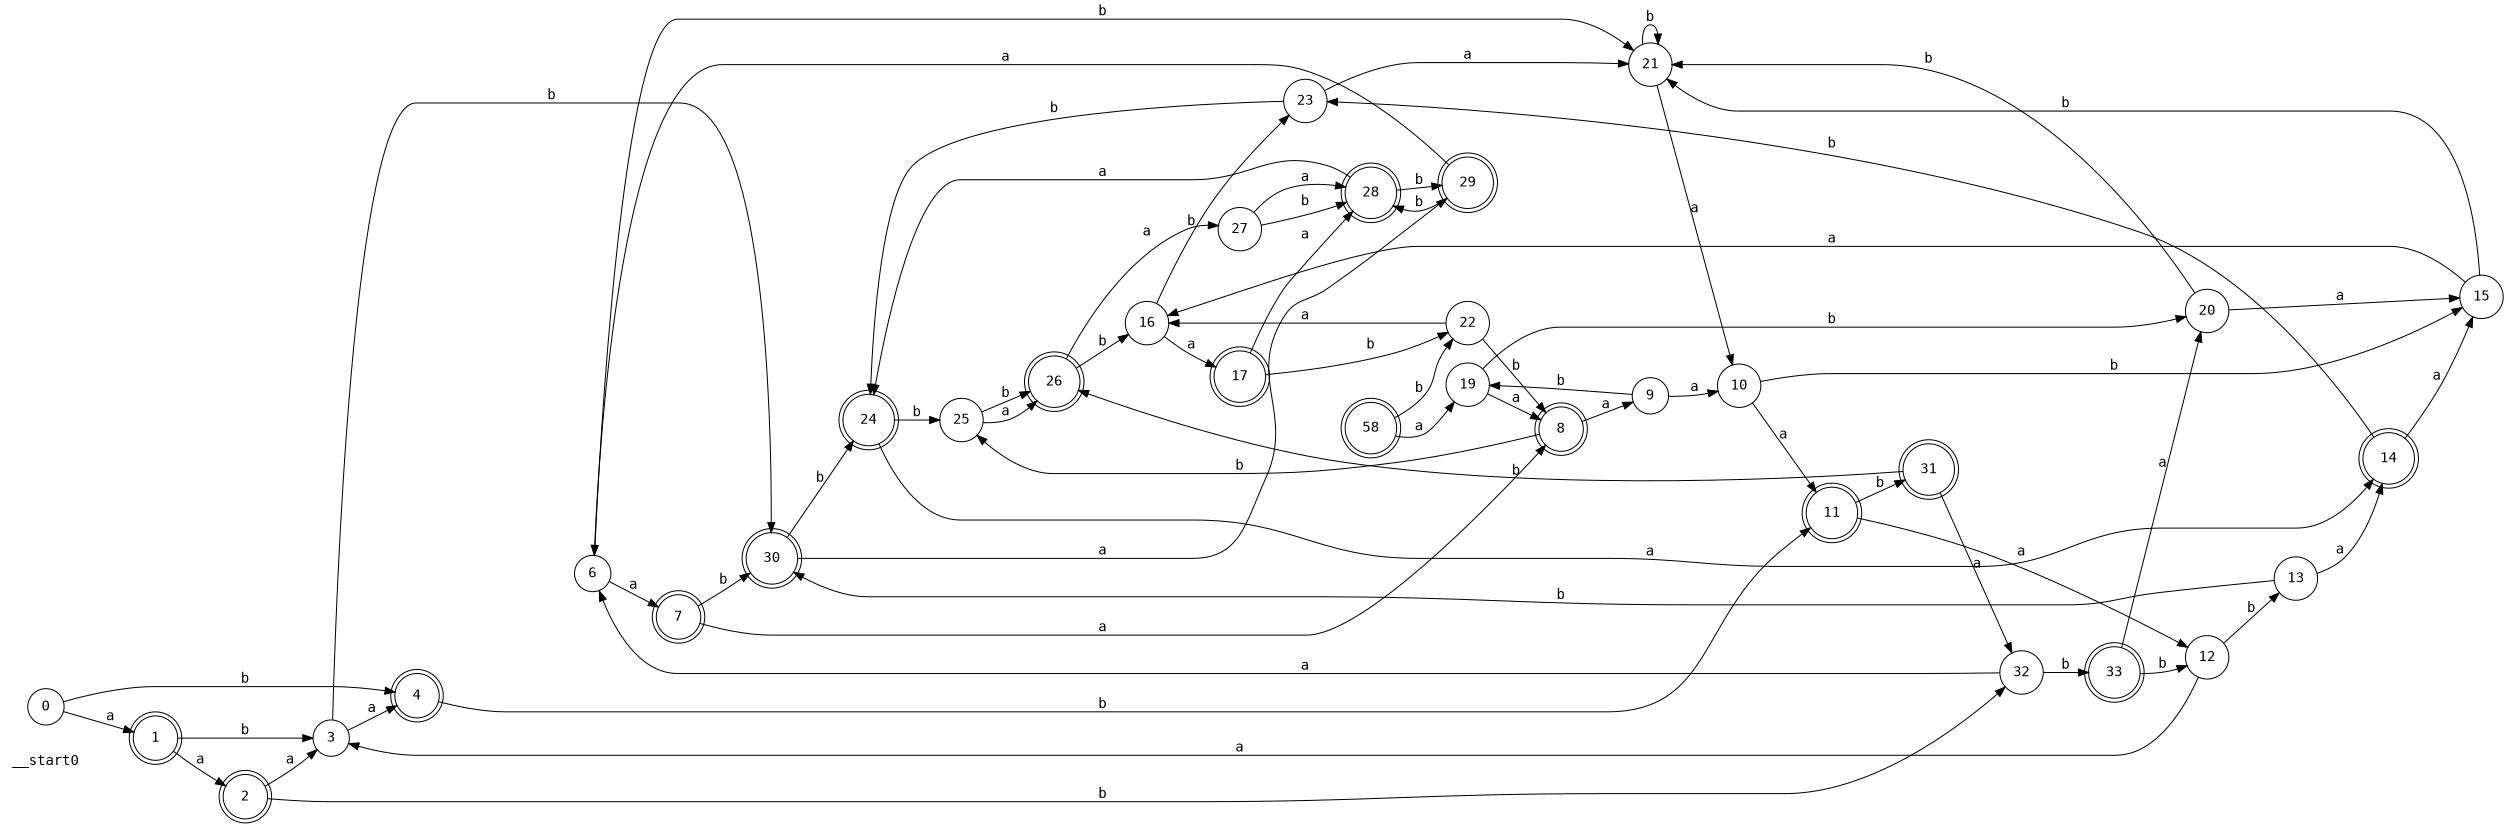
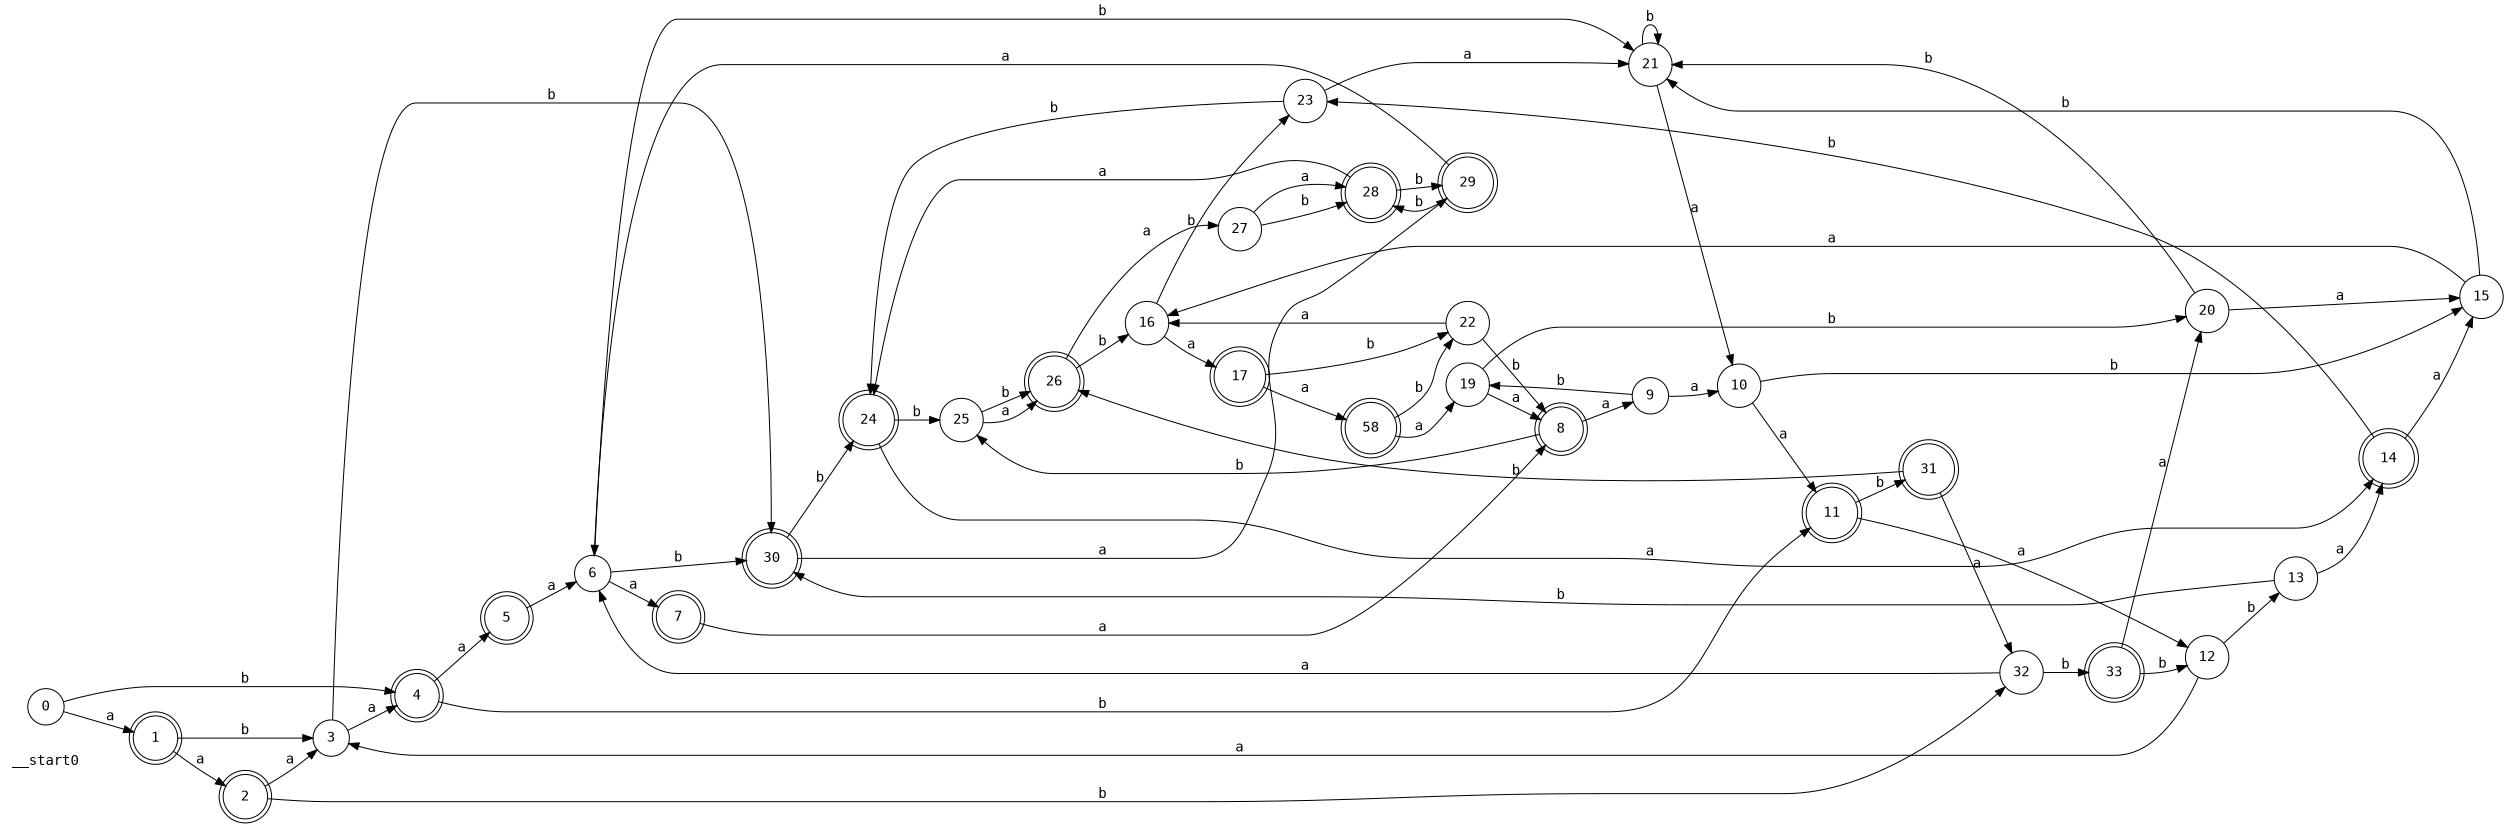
  digraph {
    fontname="DejaVu Sans Mono"
    rankdir=LR
    node [fontname="DejaVu Sans Mono" shape=circle color=black fillcolor=white style=filled]
    edge [fontname="DejaVu Sans Mono"]
    __start0 [shape=none color="" fillcolor="" style=""]
    n2 [label=0]
    n3 [label=1 shape=doublecircle style="rounded,filled"]
    n4 [label=4 shape=doublecircle style="rounded,filled"]
    n5 [label=2 shape=doublecircle style="rounded,filled"]
    n6 [label=3]
+   n7 [label=5 shape=doublecircle style="rounded,filled"]
    n8 [label=11 shape=doublecircle style="rounded,filled"]
    n9 [label=32]
    n10 [label=30 shape=doublecircle style="rounded,filled"]
    n11 [label=6]
    n12 [label=33 shape=doublecircle style="rounded,filled"]
    n13 [label=24 shape=doublecircle style="rounded,filled"]
    n14 [label=29 shape=doublecircle style="rounded,filled"]
    n15 [label=12]
    n16 [label=31 shape=doublecircle style="rounded,filled"]
    n17 [label=7 shape=doublecircle style="rounded,filled"]
    n18 [label=21]
    n19 [label=8 shape=doublecircle style="rounded,filled"]
    n20 [label=10]
    n21 [label=9]
    n22 [label=25]
    n23 [label=19]
    n24 [label=26 shape=doublecircle style="rounded,filled"]
    n25 [label=15]
    n26 [label=20]
    n27 [label=16]
    n28 [label=13]
    n29 [label=14 shape=doublecircle style="rounded,filled"]
    n30 [label=23]
    n31 [label=17 shape=doublecircle style="rounded,filled"]
    n32 [label=58 shape=doublecircle style="rounded,filled"]
    n33 [label=22]
    n34 [label=27]
    n35 [label=28 shape=doublecircle style="rounded,filled"]
    n2 -> n3 [label=a]
    n2 -> n4 [label=b]
    n3 -> n5 [label=a]
    n3 -> n6 [label=b]
+   n4 -> n7 [label=a]
    n4 -> n8 [label=b]
    n5 -> n6 [label=a]
    n5 -> n9 [label=b]
    n6 -> n4 [label=a]
    n6 -> n10 [label=b]
+   n7 -> n11 [label=a]
    n8 -> n15 [label=a]
    n8 -> n16 [label=b]
    n9 -> n11 [label=a]
    n9 -> n12 [label=b]
    n10 -> n13 [label=b]
    n10 -> n14 [label=a]
    n11 -> n17 [label=a]
    n11 -> n18 [label=b]
    n12 -> n15 [label=b]
    n12 -> n26 [label=a]
    n13 -> n22 [label=b]
    n13 -> n29 [label=a]
    n14 -> n11 [label=a]
    n14 -> n35 [label=b]
    n15 -> n6 [label=a]
    n15 -> n28 [label=b]
    n16 -> n9 [label=a]
    n16 -> n24 [label=b]
-   n17 -> n10 [label=b]
+   n11 -> n10 [label=b]
    n17 -> n19 [label=a]
    n18 -> n18 [label=b]
    n18 -> n20 [label=a]
    n19 -> n21 [label=a]
    n19 -> n22 [label=b]
    n20 -> n8 [label=a]
    n20 -> n25 [label=b]
    n21 -> n20 [label=a]
    n21 -> n23 [label=b]
    n22 -> n24 [label=a]
    n22 -> n24 [label=b]
    n23 -> n19 [label=a]
    n23 -> n26 [label=b]
    n24 -> n27 [label=b]
    n24 -> n34 [label=a]
    n25 -> n18 [label=b]
    n25 -> n27 [label=a]
    n26 -> n18 [label=b]
    n26 -> n25 [label=a]
    n27 -> n30 [label=b]
    n27 -> n31 [label=a]
    n28 -> n10 [label=b]
    n28 -> n29 [label=a]
    n29 -> n25 [label=a]
    n29 -> n30 [label=b]
    n30 -> n13 [label=b]
    n30 -> n18 [label=a]
-   n31 -> n35 [label=a]
+   n31 -> n32 [label=a]
    n31 -> n33 [label=b]
    n32 -> n23 [label=a]
    n32 -> n33 [label=b]
    n33 -> n19 [label=b]
    n33 -> n27 [label=a]
    n34 -> n35 [label=a]
    n34 -> n35 [label=b]
    n35 -> n13 [label=a]
    n35 -> n14 [label=b]
  }
